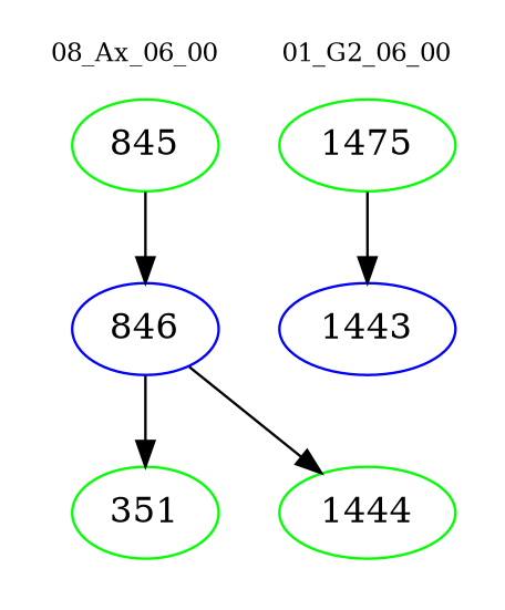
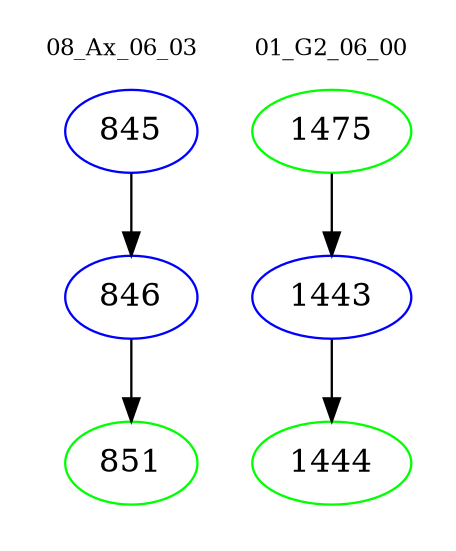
  digraph {
    node [color=green]
    edge [color=black]
-   n1 [label=845]
+   n1 [color=blue label=845]
    n2 [color=blue label=846]
-   n3 [label=351]
+   n3 [label=851]
    n4 [label=1475]
    n5 [color=blue label=1443]
    n6 [label=1444]
    subgraph cluster_1 {
      color=white
      fontsize=10
-     label="08_Ax_06_00"
+     label="08_Ax_06_03"
      n1
      n2
      n3
    }
    subgraph cluster_2 {
      color=white
      fontsize=10
      label="01_G2_06_00"
      n4
      n5
      n6
    }
    n1 -> n2
    n2 -> n3
    n4 -> n5
-   n2 -> n6
+   n5 -> n6
  }
